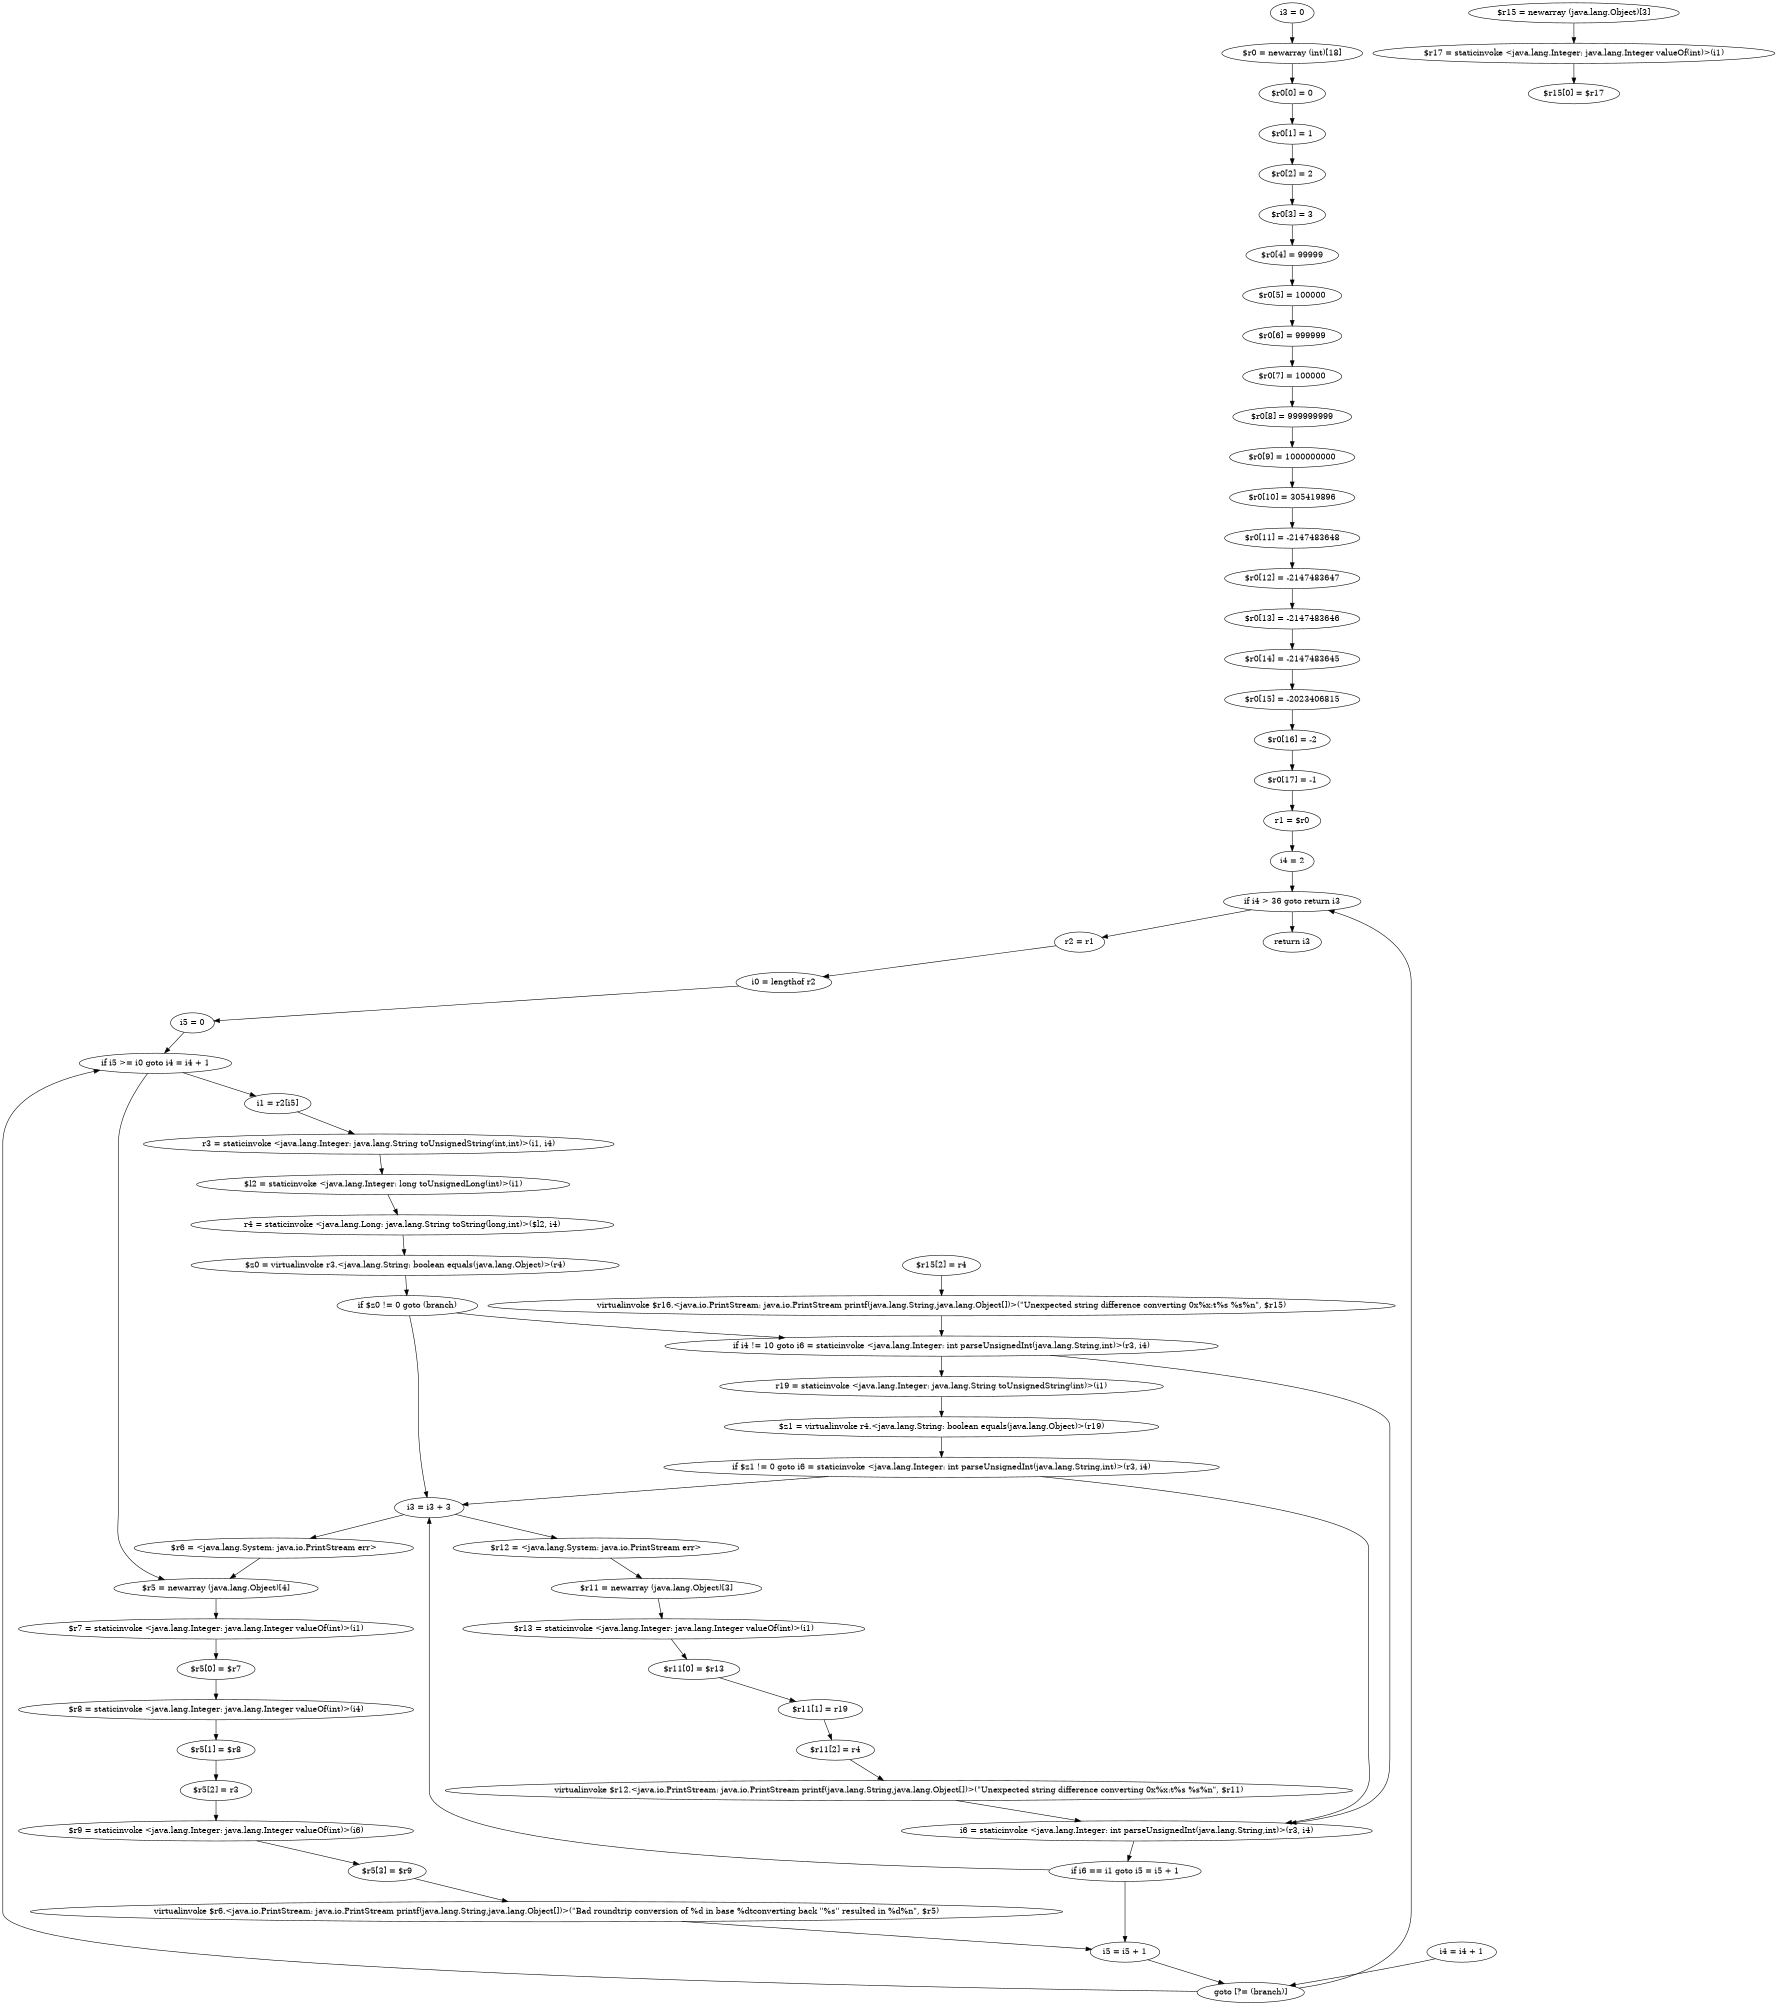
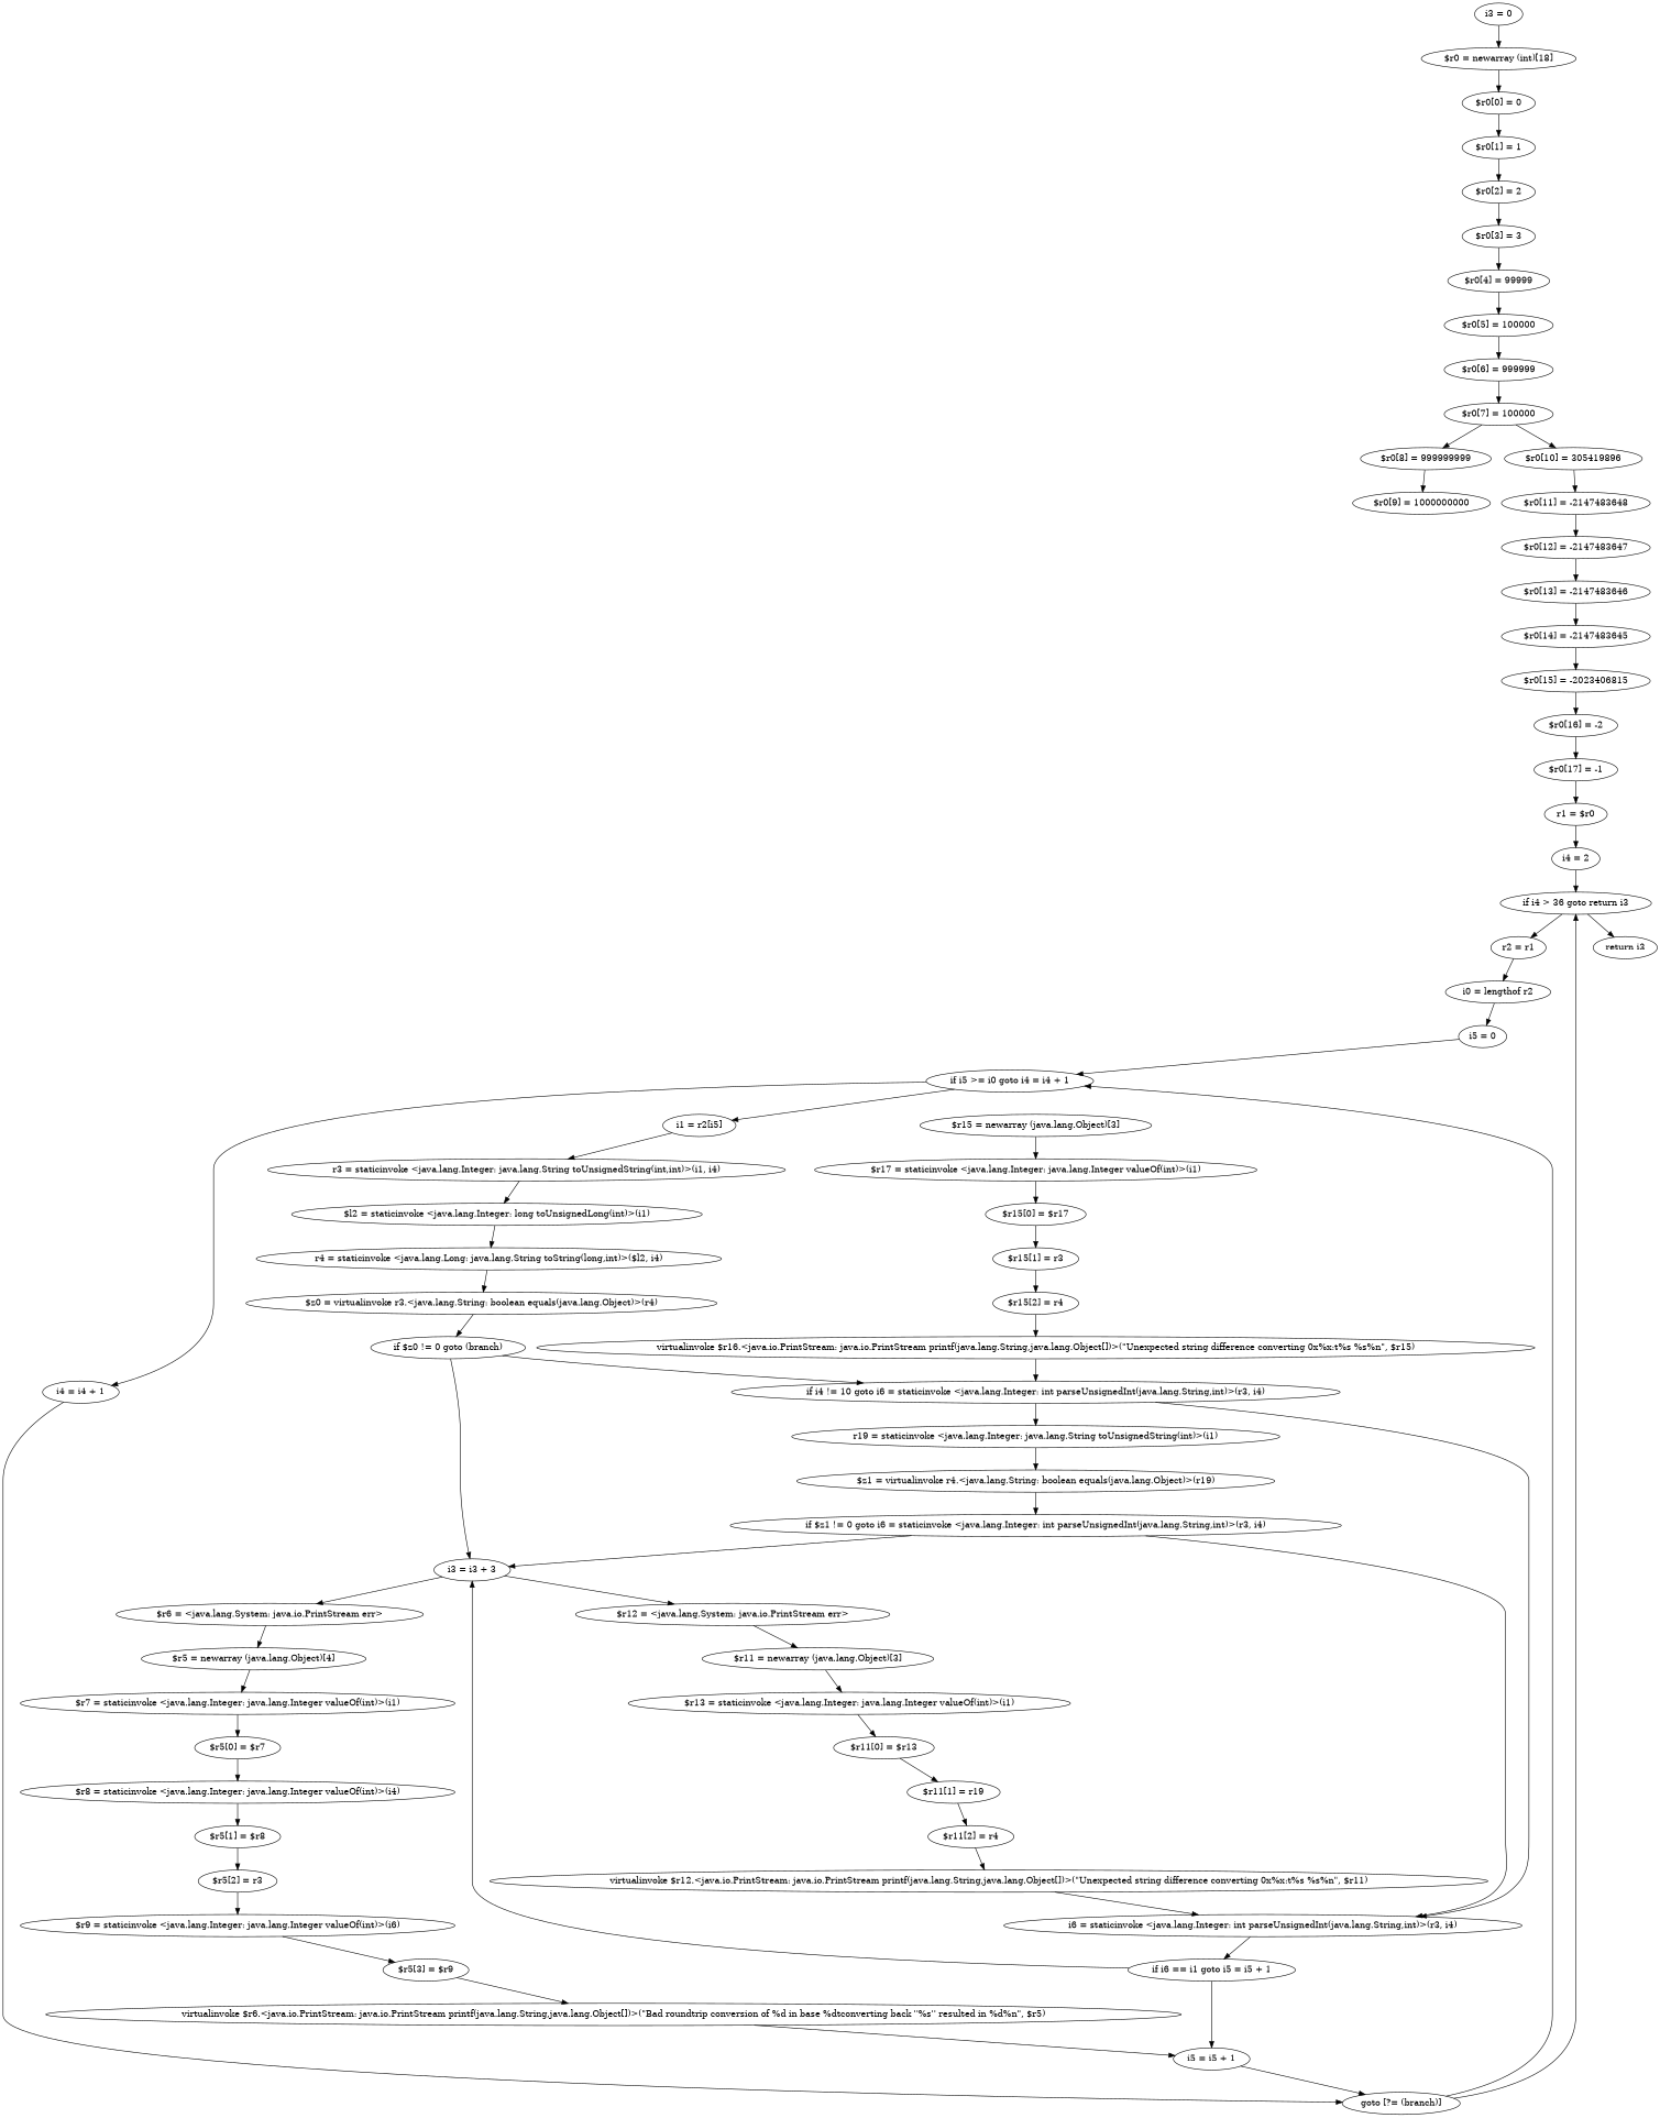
  digraph {
    "i3 = 0"
    "$r0 = newarray (int)[18]"
    "$r0[0] = 0"
    "$r0[1] = 1"
    "$r0[2] = 2"
    "$r0[3] = 3"
    "$r0[4] = 99999"
    "$r0[5] = 100000"
    "$r0[6] = 999999"
    "$r0[7] = 100000"
    "$r0[8] = 999999999"
    "$r0[9] = 1000000000"
    "$r0[10] = 305419896"
    "$r0[11] = -2147483648"
    "$r0[12] = -2147483647"
    "$r0[13] = -2147483646"
    "$r0[14] = -2147483645"
    "$r0[15] = -2023406815"
    "$r0[16] = -2"
    "$r0[17] = -1"
    "r1 = $r0"
    "i4 = 2"
    "if i4 > 36 goto return i3"
    "r2 = r1"
    "return i3"
    "i0 = lengthof r2"
    "i5 = 0"
    "if i5 >= i0 goto i4 = i4 + 1"
    "i1 = r2[i5]"
    "i4 = i4 + 1"
    "r3 = staticinvoke <java.lang.Integer: java.lang.String toUnsignedString(int,int)>(i1, i4)"
    "goto [?= (branch)]"
    "$l2 = staticinvoke <java.lang.Integer: long toUnsignedLong(int)>(i1)"
    "r4 = staticinvoke <java.lang.Long: java.lang.String toString(long,int)>($l2, i4)"
    "$z0 = virtualinvoke r3.<java.lang.String: boolean equals(java.lang.Object)>(r4)"
    "if $z0 != 0 goto (branch)"
    n37 [label="i3 = i3 + 3"]
    "if i4 != 10 goto i6 = staticinvoke <java.lang.Integer: int parseUnsignedInt(java.lang.String,int)>(r3, i4)"
    "$r12 = <java.lang.System: java.io.PrintStream err>"
    "$r6 = <java.lang.System: java.io.PrintStream err>"
    "r19 = staticinvoke <java.lang.Integer: java.lang.String toUnsignedString(int)>(i1)"
    "i6 = staticinvoke <java.lang.Integer: int parseUnsignedInt(java.lang.String,int)>(r3, i4)"
    "$r11 = newarray (java.lang.Object)[3]"
    "$r5 = newarray (java.lang.Object)[4]"
    "$r15 = newarray (java.lang.Object)[3]"
    "$r17 = staticinvoke <java.lang.Integer: java.lang.Integer valueOf(int)>(i1)"
    "$r15[0] = $r17"
+   "$r15[1] = r3"
    "$r15[2] = r4"
    "virtualinvoke $r16.<java.io.PrintStream: java.io.PrintStream printf(java.lang.String,java.lang.Object[])>(\"Unexpected string difference converting 0x%x:\t%s %s%n\", $r15)"
    "$z1 = virtualinvoke r4.<java.lang.String: boolean equals(java.lang.Object)>(r19)"
    "if i6 == i1 goto i5 = i5 + 1"
    "if $z1 != 0 goto i6 = staticinvoke <java.lang.Integer: int parseUnsignedInt(java.lang.String,int)>(r3, i4)"
    "$r13 = staticinvoke <java.lang.Integer: java.lang.Integer valueOf(int)>(i1)"
    "$r11[0] = $r13"
    "$r11[1] = r19"
    "$r11[2] = r4"
    "virtualinvoke $r12.<java.io.PrintStream: java.io.PrintStream printf(java.lang.String,java.lang.Object[])>(\"Unexpected string difference converting 0x%x:\t%s %s%n\", $r11)"
    "i5 = i5 + 1"
    "$r7 = staticinvoke <java.lang.Integer: java.lang.Integer valueOf(int)>(i1)"
    "$r5[0] = $r7"
    "$r8 = staticinvoke <java.lang.Integer: java.lang.Integer valueOf(int)>(i4)"
    "$r5[1] = $r8"
    "$r5[2] = r3"
    "$r9 = staticinvoke <java.lang.Integer: java.lang.Integer valueOf(int)>(i6)"
    "$r5[3] = $r9"
    "virtualinvoke $r6.<java.io.PrintStream: java.io.PrintStream printf(java.lang.String,java.lang.Object[])>(\"Bad roundtrip conversion of %d in base %d\tconverting back \'\'%s\'\' resulted in %d%n\", $r5)"
    "i3 = 0" -> "$r0 = newarray (int)[18]"
    "$r0 = newarray (int)[18]" -> "$r0[0] = 0"
    "$r0[0] = 0" -> "$r0[1] = 1"
    "$r0[1] = 1" -> "$r0[2] = 2"
    "$r0[2] = 2" -> "$r0[3] = 3"
    "$r0[3] = 3" -> "$r0[4] = 99999"
    "$r0[4] = 99999" -> "$r0[5] = 100000"
    "$r0[5] = 100000" -> "$r0[6] = 999999"
    "$r0[6] = 999999" -> "$r0[7] = 100000"
    "$r0[7] = 100000" -> "$r0[8] = 999999999"
    "$r0[8] = 999999999" -> "$r0[9] = 1000000000"
-   "$r0[9] = 1000000000" -> "$r0[10] = 305419896"
+   "$r0[7] = 100000" -> "$r0[10] = 305419896"
    "$r0[10] = 305419896" -> "$r0[11] = -2147483648"
    "$r0[11] = -2147483648" -> "$r0[12] = -2147483647"
    "$r0[12] = -2147483647" -> "$r0[13] = -2147483646"
    "$r0[13] = -2147483646" -> "$r0[14] = -2147483645"
    "$r0[14] = -2147483645" -> "$r0[15] = -2023406815"
    "$r0[15] = -2023406815" -> "$r0[16] = -2"
    "$r0[16] = -2" -> "$r0[17] = -1"
    "$r0[17] = -1" -> "r1 = $r0"
    "r1 = $r0" -> "i4 = 2"
    "i4 = 2" -> "if i4 > 36 goto return i3"
    "if i4 > 36 goto return i3" -> "r2 = r1"
    "if i4 > 36 goto return i3" -> "return i3"
    "r2 = r1" -> "i0 = lengthof r2"
    "i0 = lengthof r2" -> "i5 = 0"
    "i5 = 0" -> "if i5 >= i0 goto i4 = i4 + 1"
    "if i5 >= i0 goto i4 = i4 + 1" -> "i1 = r2[i5]"
-   "if i5 >= i0 goto i4 = i4 + 1" -> "$r5 = newarray (java.lang.Object)[4]"
+   "if i5 >= i0 goto i4 = i4 + 1" -> "i4 = i4 + 1"
    "i1 = r2[i5]" -> "r3 = staticinvoke <java.lang.Integer: java.lang.String toUnsignedString(int,int)>(i1, i4)"
    "i4 = i4 + 1" -> "goto [?= (branch)]"
    "r3 = staticinvoke <java.lang.Integer: java.lang.String toUnsignedString(int,int)>(i1, i4)" -> "$l2 = staticinvoke <java.lang.Integer: long toUnsignedLong(int)>(i1)"
    "goto [?= (branch)]" -> "if i4 > 36 goto return i3"
    "goto [?= (branch)]" -> "if i5 >= i0 goto i4 = i4 + 1"
    "$l2 = staticinvoke <java.lang.Integer: long toUnsignedLong(int)>(i1)" -> "r4 = staticinvoke <java.lang.Long: java.lang.String toString(long,int)>($l2, i4)"
    "r4 = staticinvoke <java.lang.Long: java.lang.String toString(long,int)>($l2, i4)" -> "$z0 = virtualinvoke r3.<java.lang.String: boolean equals(java.lang.Object)>(r4)"
    "$z0 = virtualinvoke r3.<java.lang.String: boolean equals(java.lang.Object)>(r4)" -> "if $z0 != 0 goto (branch)"
    "if $z0 != 0 goto (branch)" -> n37
    "if $z0 != 0 goto (branch)" -> "if i4 != 10 goto i6 = staticinvoke <java.lang.Integer: int parseUnsignedInt(java.lang.String,int)>(r3, i4)"
    n37 -> "$r12 = <java.lang.System: java.io.PrintStream err>"
    n37 -> "$r6 = <java.lang.System: java.io.PrintStream err>"
    "if i4 != 10 goto i6 = staticinvoke <java.lang.Integer: int parseUnsignedInt(java.lang.String,int)>(r3, i4)" -> "r19 = staticinvoke <java.lang.Integer: java.lang.String toUnsignedString(int)>(i1)"
    "if i4 != 10 goto i6 = staticinvoke <java.lang.Integer: int parseUnsignedInt(java.lang.String,int)>(r3, i4)" -> "i6 = staticinvoke <java.lang.Integer: int parseUnsignedInt(java.lang.String,int)>(r3, i4)"
    "$r12 = <java.lang.System: java.io.PrintStream err>" -> "$r11 = newarray (java.lang.Object)[3]"
    "$r6 = <java.lang.System: java.io.PrintStream err>" -> "$r5 = newarray (java.lang.Object)[4]"
    "r19 = staticinvoke <java.lang.Integer: java.lang.String toUnsignedString(int)>(i1)" -> "$z1 = virtualinvoke r4.<java.lang.String: boolean equals(java.lang.Object)>(r19)"
    "i6 = staticinvoke <java.lang.Integer: int parseUnsignedInt(java.lang.String,int)>(r3, i4)" -> "if i6 == i1 goto i5 = i5 + 1"
    "$r11 = newarray (java.lang.Object)[3]" -> "$r13 = staticinvoke <java.lang.Integer: java.lang.Integer valueOf(int)>(i1)"
    "$r5 = newarray (java.lang.Object)[4]" -> "$r7 = staticinvoke <java.lang.Integer: java.lang.Integer valueOf(int)>(i1)"
    "$r15 = newarray (java.lang.Object)[3]" -> "$r17 = staticinvoke <java.lang.Integer: java.lang.Integer valueOf(int)>(i1)"
    "$r17 = staticinvoke <java.lang.Integer: java.lang.Integer valueOf(int)>(i1)" -> "$r15[0] = $r17"
+   "$r15[0] = $r17" -> "$r15[1] = r3"
+   "$r15[1] = r3" -> "$r15[2] = r4"
    "$r15[2] = r4" -> "virtualinvoke $r16.<java.io.PrintStream: java.io.PrintStream printf(java.lang.String,java.lang.Object[])>(\"Unexpected string difference converting 0x%x:\t%s %s%n\", $r15)"
    "virtualinvoke $r16.<java.io.PrintStream: java.io.PrintStream printf(java.lang.String,java.lang.Object[])>(\"Unexpected string difference converting 0x%x:\t%s %s%n\", $r15)" -> "if i4 != 10 goto i6 = staticinvoke <java.lang.Integer: int parseUnsignedInt(java.lang.String,int)>(r3, i4)"
    "$z1 = virtualinvoke r4.<java.lang.String: boolean equals(java.lang.Object)>(r19)" -> "if $z1 != 0 goto i6 = staticinvoke <java.lang.Integer: int parseUnsignedInt(java.lang.String,int)>(r3, i4)"
    "if i6 == i1 goto i5 = i5 + 1" -> n37
    "if i6 == i1 goto i5 = i5 + 1" -> "i5 = i5 + 1"
    "if $z1 != 0 goto i6 = staticinvoke <java.lang.Integer: int parseUnsignedInt(java.lang.String,int)>(r3, i4)" -> n37
    "if $z1 != 0 goto i6 = staticinvoke <java.lang.Integer: int parseUnsignedInt(java.lang.String,int)>(r3, i4)" -> "i6 = staticinvoke <java.lang.Integer: int parseUnsignedInt(java.lang.String,int)>(r3, i4)"
    "$r13 = staticinvoke <java.lang.Integer: java.lang.Integer valueOf(int)>(i1)" -> "$r11[0] = $r13"
    "$r11[0] = $r13" -> "$r11[1] = r19"
    "$r11[1] = r19" -> "$r11[2] = r4"
    "$r11[2] = r4" -> "virtualinvoke $r12.<java.io.PrintStream: java.io.PrintStream printf(java.lang.String,java.lang.Object[])>(\"Unexpected string difference converting 0x%x:\t%s %s%n\", $r11)"
    "virtualinvoke $r12.<java.io.PrintStream: java.io.PrintStream printf(java.lang.String,java.lang.Object[])>(\"Unexpected string difference converting 0x%x:\t%s %s%n\", $r11)" -> "i6 = staticinvoke <java.lang.Integer: int parseUnsignedInt(java.lang.String,int)>(r3, i4)"
    "i5 = i5 + 1" -> "goto [?= (branch)]"
    "$r7 = staticinvoke <java.lang.Integer: java.lang.Integer valueOf(int)>(i1)" -> "$r5[0] = $r7"
    "$r5[0] = $r7" -> "$r8 = staticinvoke <java.lang.Integer: java.lang.Integer valueOf(int)>(i4)"
    "$r8 = staticinvoke <java.lang.Integer: java.lang.Integer valueOf(int)>(i4)" -> "$r5[1] = $r8"
    "$r5[1] = $r8" -> "$r5[2] = r3"
    "$r5[2] = r3" -> "$r9 = staticinvoke <java.lang.Integer: java.lang.Integer valueOf(int)>(i6)"
    "$r9 = staticinvoke <java.lang.Integer: java.lang.Integer valueOf(int)>(i6)" -> "$r5[3] = $r9"
    "$r5[3] = $r9" -> "virtualinvoke $r6.<java.io.PrintStream: java.io.PrintStream printf(java.lang.String,java.lang.Object[])>(\"Bad roundtrip conversion of %d in base %d\tconverting back \'\'%s\'\' resulted in %d%n\", $r5)"
    "virtualinvoke $r6.<java.io.PrintStream: java.io.PrintStream printf(java.lang.String,java.lang.Object[])>(\"Bad roundtrip conversion of %d in base %d\tconverting back \'\'%s\'\' resulted in %d%n\", $r5)" -> "i5 = i5 + 1"
  }
